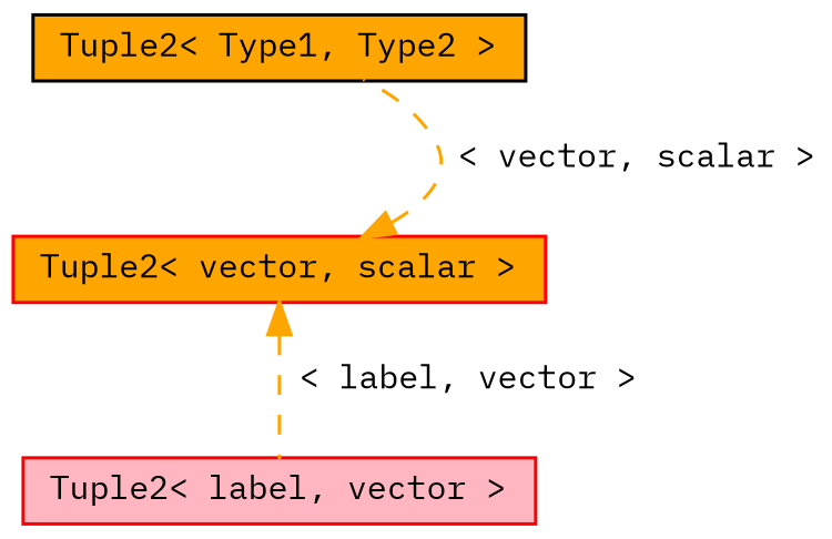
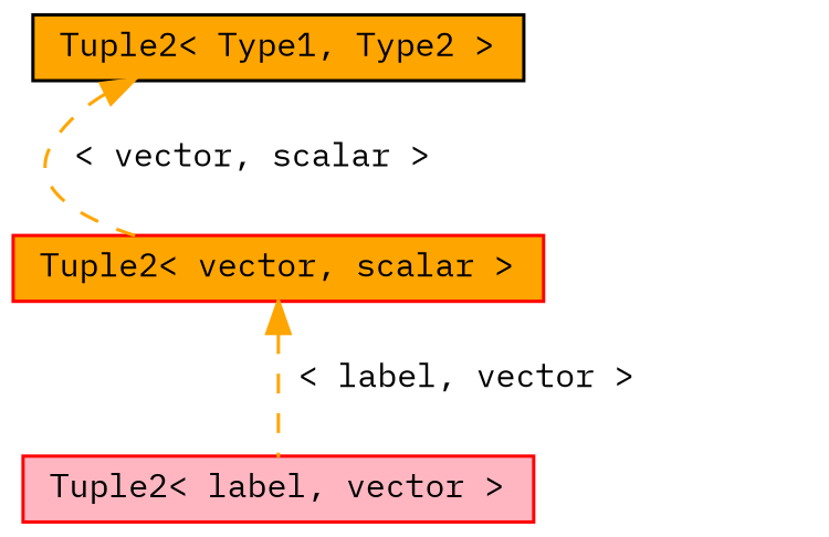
  digraph {
    fontname="IBM Plex Mono"
    node [color=red fillcolor=orange fontname="IBM Plex Mono" fontsize=10 shape=record style=filled]
    edge [color=orange dir=back fontname="IBM Plex Mono" fontsize=10 labelfontname=FreeSans labelfontsize=10 style=dashed]
    n1 [color=black fontcolor=black height=0.2 label="Tuple2\< Type1, Type2 \>" width=0.4]
    n2 [height=0.2 label="Tuple2\< vector, scalar \>" width=0.4]
    n3 [fillcolor=lightpink height=0.2 label="Tuple2\< label, vector \>" width=0.4]
-   n2 -> n1 [label=" \< vector, scalar \>"]
+   n1 -> n2 [label=" \< vector, scalar \>"]
    n2 -> n3 [label=" \< label, vector \>"]
  }
